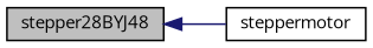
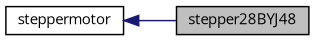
  digraph {
    rankdir=LR
    fontname="Open Sans"
    node [color=black fontname="Open Sans" fontsize=10 shape=record style=filled]
    n1 [fillcolor=grey75 fontcolor=black height=0.2 label=stepper28BYJ48 width=0.4]
    n2 [fillcolor=white height=0.2 label=steppermotor width=0.4]
-   n1 -> n2 [color=midnightblue dir=back fontname="Open Sans" fontsize=10 labelfontname=Helvetica labelfontsize=10 style=solid]
+   n2 -> n1 [color=midnightblue dir=back fontname="Open Sans" fontsize=10 labelfontname=Helvetica labelfontsize=10 style=solid]
  }
